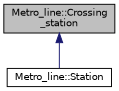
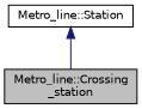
  digraph {
    node [color=black fontname=Helvetica fontsize=10 shape=record style=filled]
    n1 [fillcolor=grey75 fontcolor=black height=0.2 label="Metro_line::Crossing\l_station" width=0.4]
    n2 [fillcolor=white height=0.2 label="Metro_line::Station" width=0.4]
-   n1 -> n2 [color=midnightblue dir=back fontname=Helvetica fontsize=10 labelfontname=Helvetica labelfontsize=10 style=solid]
+   n2 -> n1 [color=midnightblue dir=back fontname=Helvetica fontsize=10 labelfontname=Helvetica labelfontsize=10 style=solid]
  }
